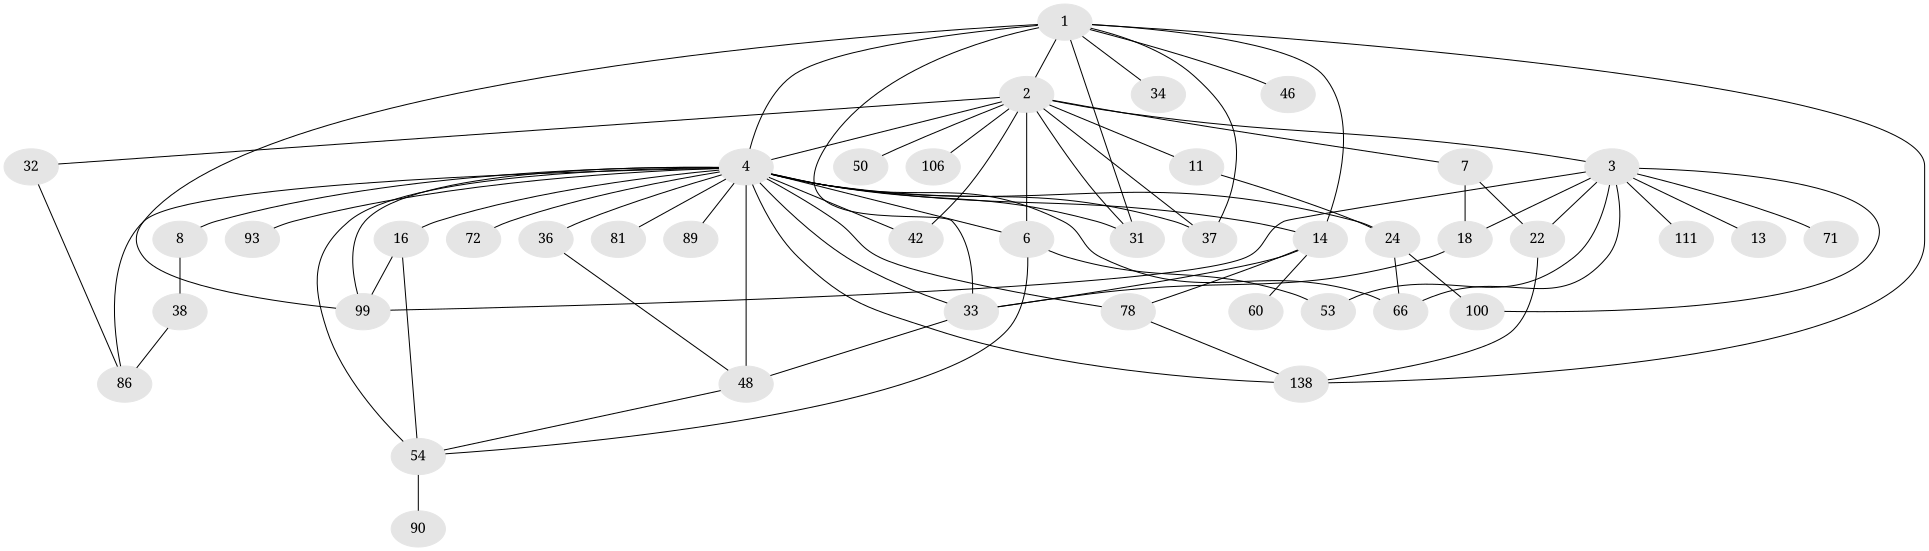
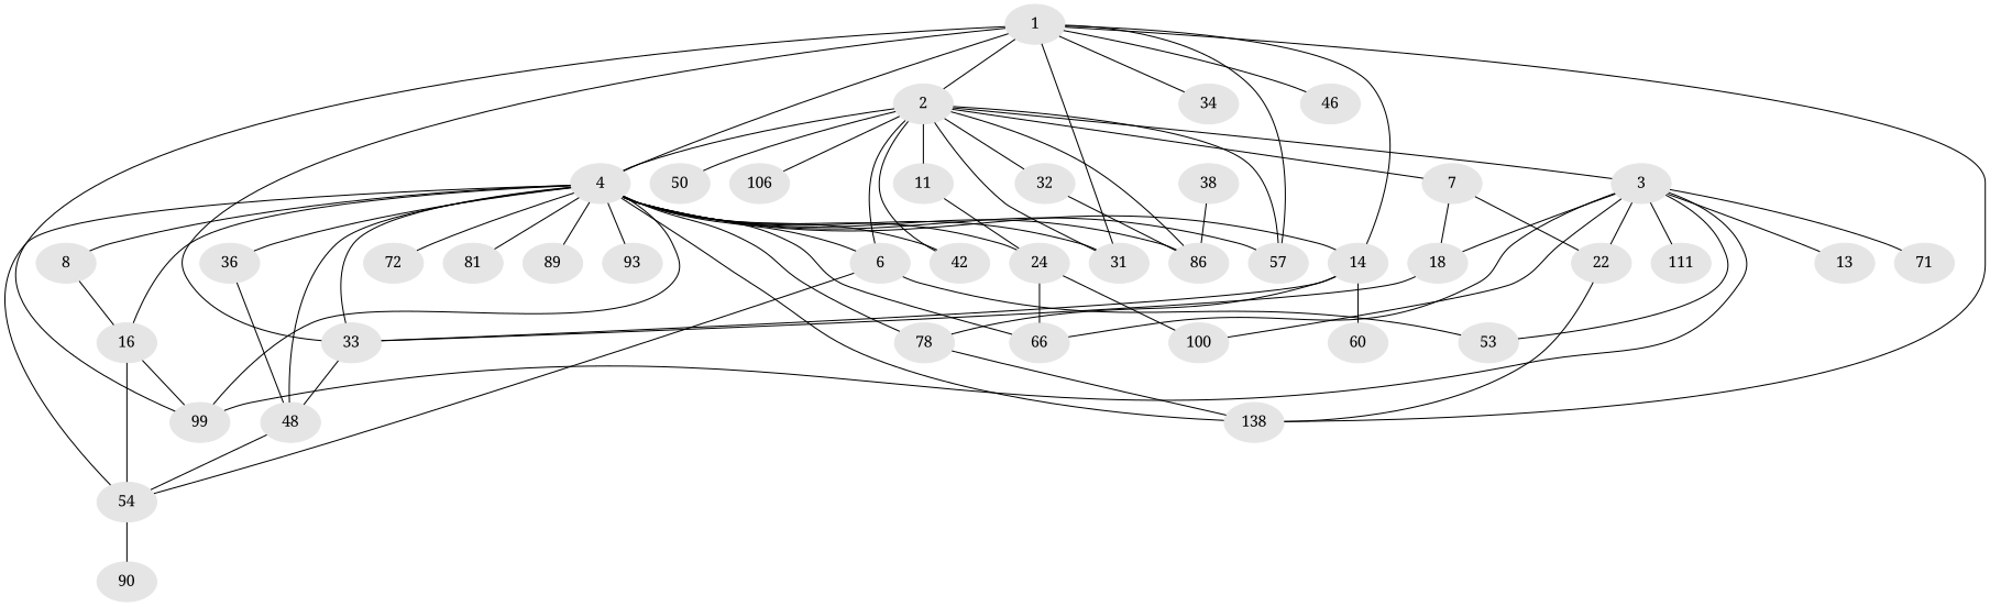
  graph {
    fontname="Noto Serif"
    node [color=gray90 fontname="Noto Serif" style=filled]
    edge [fontname="Noto Serif"]
    1 [super="+63+109+9+13"]
    2 [super="+26"]
    4 [super="+117+15+17+101+41+137+23+5"]
    14 [super="+29+103"]
    31 [super="+64+85"]
    33 [super="+70+83"]
    34
-   37 [super="+45"]
+   37 [super="+45" label=57]
    46
    99 [super="+136+130"]
    138 [super="+139"]
    3 [super="+44+98"]
    6 [super="+56"]
    7 [super="+21"]
    11
    32 [super="+126"]
    42 [super="+124+91"]
    50
    86 [super="+87+107"]
    106
    66 [super="+79"]
    8
    16 [super="+59+69+80"]
    24 [super="+28"]
    36 [super="+94+96"]
    48 [super="+131+52+61"]
    54 [super="+133+88"]
    72
    78 [super="+135+125+113"]
    81
    89 [super="+92"]
    93
    60
    n34 [label=13]
    18 [super="+74+47"]
    22 [super="+121"]
    53 [super="+129+57+95"]
    71
    100
    111
    38 [super="+75"]
    90
    1 -- 2 [weight=2]
    1 -- 4 [weight=2]
    1 -- 14
    1 -- 31
    1 -- 33
    1 -- 34
    1 -- 37
    1 -- 46
    1 -- 99
    1 -- 138
    2 -- 4 [weight=4]
    2 -- 31
    2 -- 37
    2 -- 3
    2 -- 6
    2 -- 7
    2 -- 11 [weight=2]
    2 -- 32
    2 -- 42
    2 -- 50
+   2 -- 86
    2 -- 106
    4 -- 14
    4 -- 31
    4 -- 33
    4 -- 37
    4 -- 99
    4 -- 138
    4 -- 6
    4 -- 42
    4 -- 86
    4 -- 66
    4 -- 8
    4 -- 16 [weight=3]
    4 -- 24
    4 -- 36 [weight=2]
    4 -- 48 [weight=2]
    4 -- 54 [weight=2]
    4 -- 72 [weight=2]
    4 -- 78 [weight=2]
    4 -- 81
    4 -- 89 [weight=2]
    4 -- 93
    14 -- 33 [weight=2]
    14 -- 78
    14 -- 60
    33 -- 48 [weight=2]
    3 -- 99
    3 -- 66
    3 -- n34
    3 -- 18
    3 -- 22
    3 -- 53
    3 -- 71
    3 -- 100
    3 -- 111
    6 -- 54
    6 -- 53
    7 -- 18
    7 -- 22
    11 -- 24
    32 -- 86
-   8 -- 38
+   8 -- 16
    16 -- 99
    16 -- 54
    24 -- 66
    24 -- 100
    36 -- 48
    48 -- 54
    54 -- 90
    78 -- 138
    18 -- 33
    22 -- 138
    38 -- 86
  }
